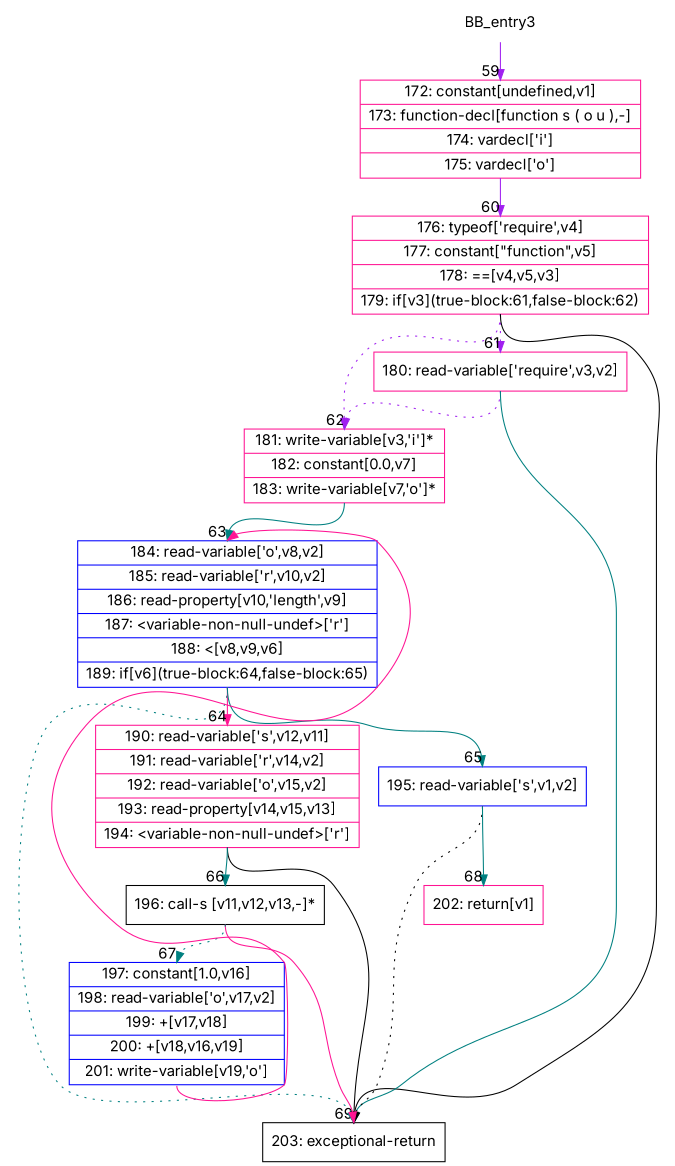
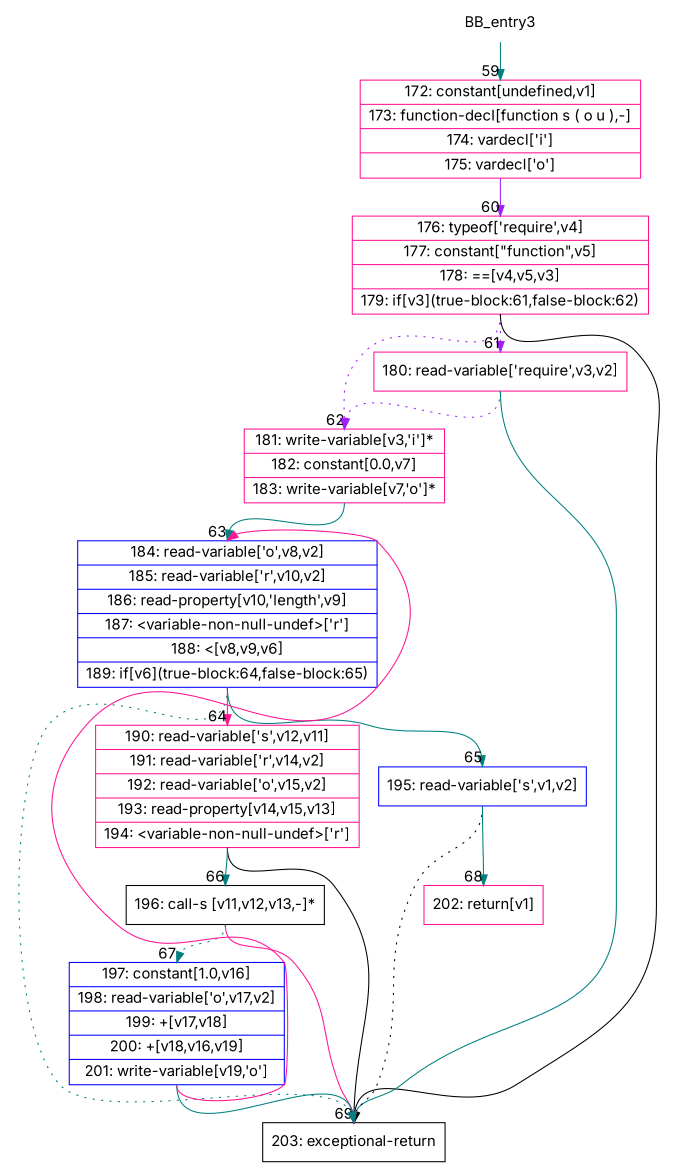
  digraph {
    fontname=Inter
    rankdir=TD
    node [color=deeppink fontname=Inter shape=record]
    edge [color=teal fontname=Inter headport=n style=solid tailport=s]
    BB_entry3 [shape=none]
    n2 [label="{172: constant[undefined,v1]|173: function-decl[function s ( o u ),-]|174: vardecl['i']|175: vardecl['o']}"]
    n3 [label="{176: typeof['require',v4]|177: constant[\"function\",v5]|178: ==[v4,v5,v3]|179: if[v3](true-block:61,false-block:62)}"]
    n4 [label="{181: write-variable[v3,'i']*|182: constant[0.0,v7]|183: write-variable[v7,'o']*}"]
    n5 [label="{180: read-variable['require',v3,v2]}"]
    n6 [color=black label="{203: exceptional-return}"]
    n7 [color=blue label="{184: read-variable['o',v8,v2]|185: read-variable['r',v10,v2]|186: read-property[v10,'length',v9]|187: \<variable-non-null-undef\>['r']|188: \<[v8,v9,v6]|189: if[v6](true-block:64,false-block:65)}"]
    n8 [label="{190: read-variable['s',v12,v11]|191: read-variable['r',v14,v2]|192: read-variable['o',v15,v2]|193: read-property[v14,v15,v13]|194: \<variable-non-null-undef\>['r']}"]
    n9 [color=blue label="{195: read-variable['s',v1,v2]}"]
    n10 [color=black label="{196: call-s [v11,v12,v13,-]*}"]
    n11 [label="{202: return[v1]}"]
    n12 [color=blue label="{197: constant[1.0,v16]|198: read-variable['o',v17,v2]|199: +[v17,v18]|200: +[v18,v16,v19]|201: write-variable[v19,'o']}"]
-   BB_entry3 -> n2 [color=purple headlabel="    59"]
+   BB_entry3 -> n2 [headlabel="    59"]
    n2 -> n3 [color=purple headlabel="      60"]
    n3 -> n4 [color=purple headlabel="      62" style=dotted]
    n3 -> n5 [color=purple headlabel="      61" style=dotted]
    n3 -> n6 [color=black headlabel="      69"]
    n4 -> n7 [headlabel="      63"]
    n5 -> n4 [color=purple style=dotted]
    n5 -> n6
    n7 -> n6 [style=dotted]
    n7 -> n8 [color=deeppink headlabel="      64"]
    n7 -> n9 [headlabel="      65"]
    n8 -> n6 [color=black]
    n8 -> n10 [headlabel="      66"]
    n9 -> n6 [color=black style=dotted]
    n9 -> n11 [headlabel="      68"]
    n10 -> n6 [color=deeppink]
    n10 -> n12 [headlabel="      67" style=dotted]
+   n12 -> n6
    n12 -> n7 [color=deeppink]
  }
